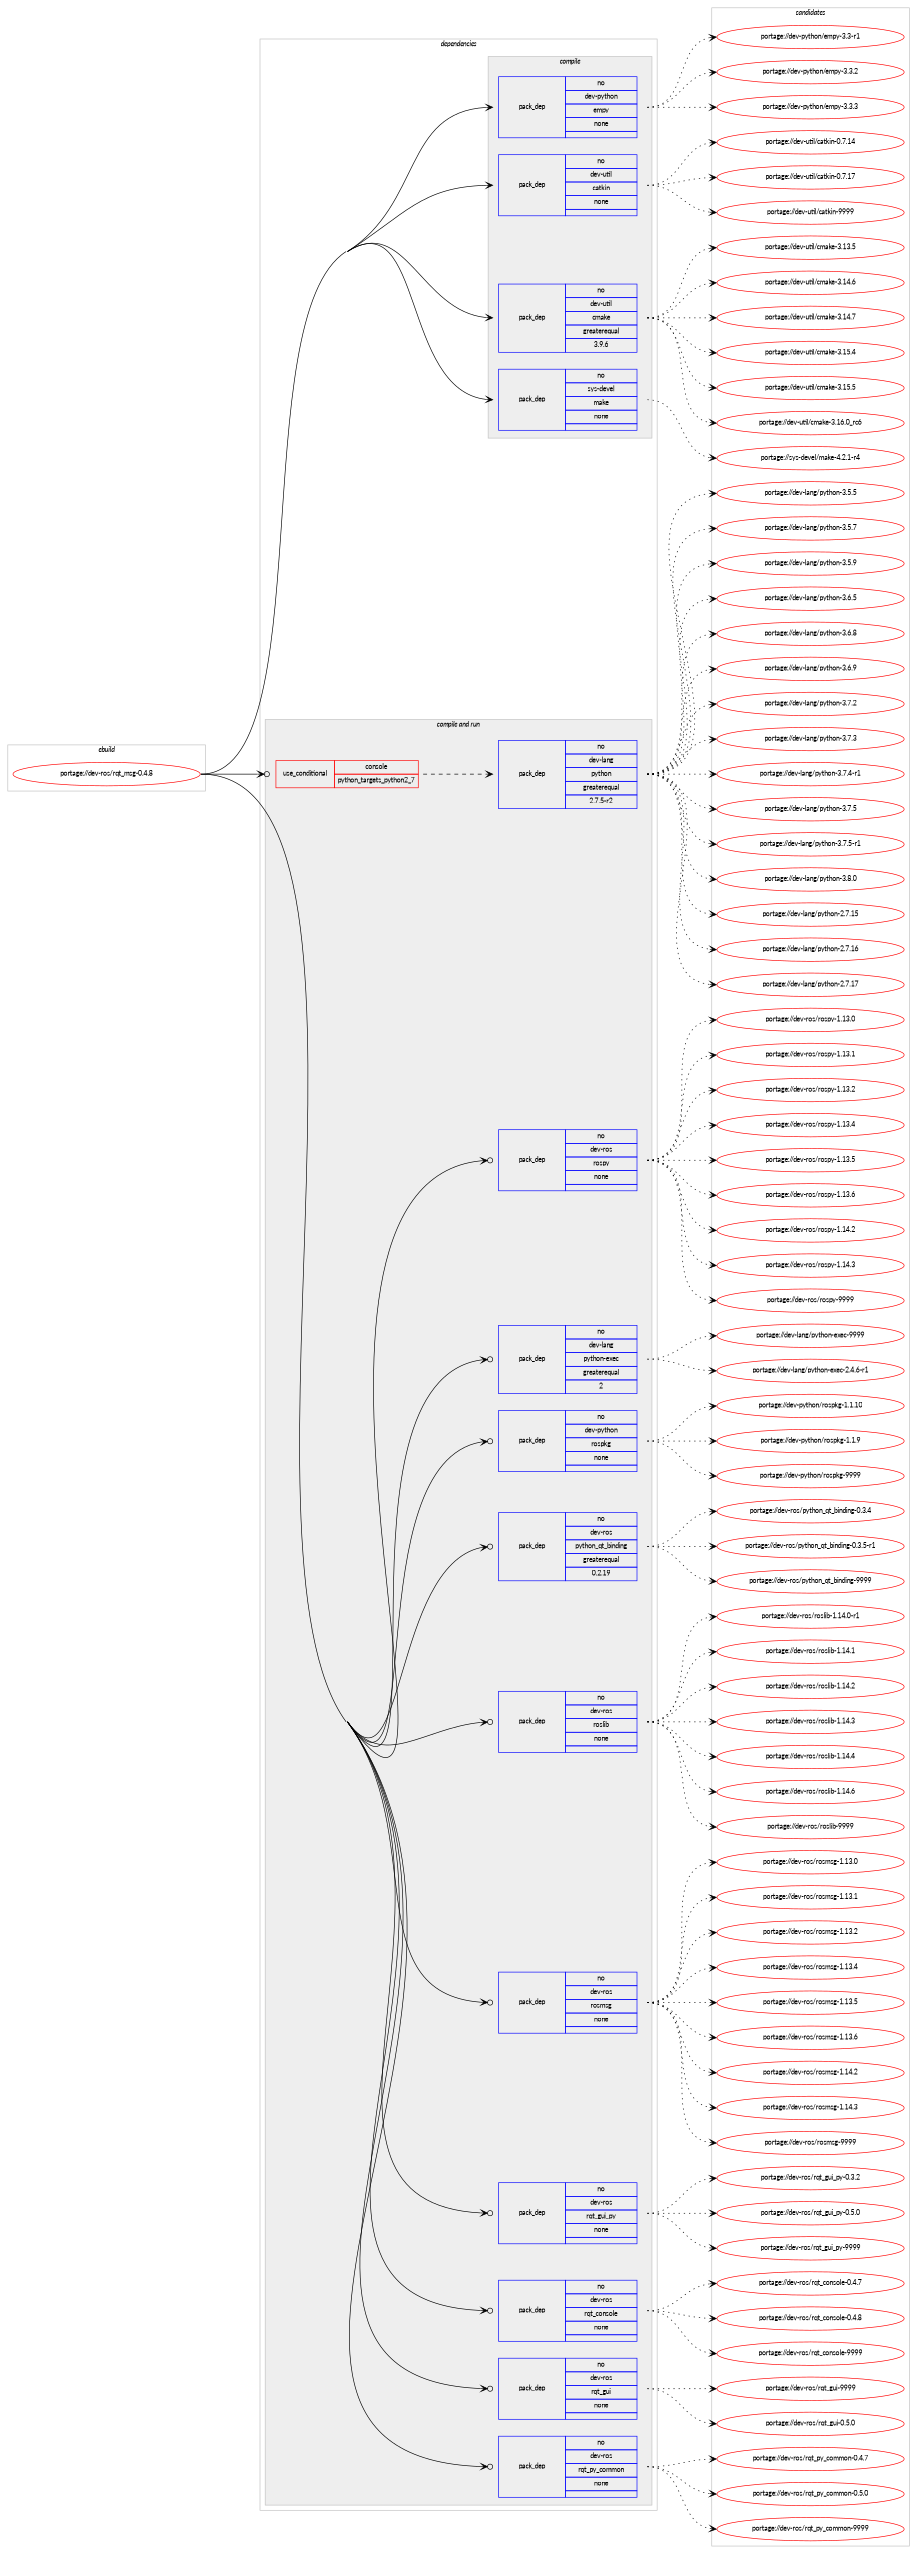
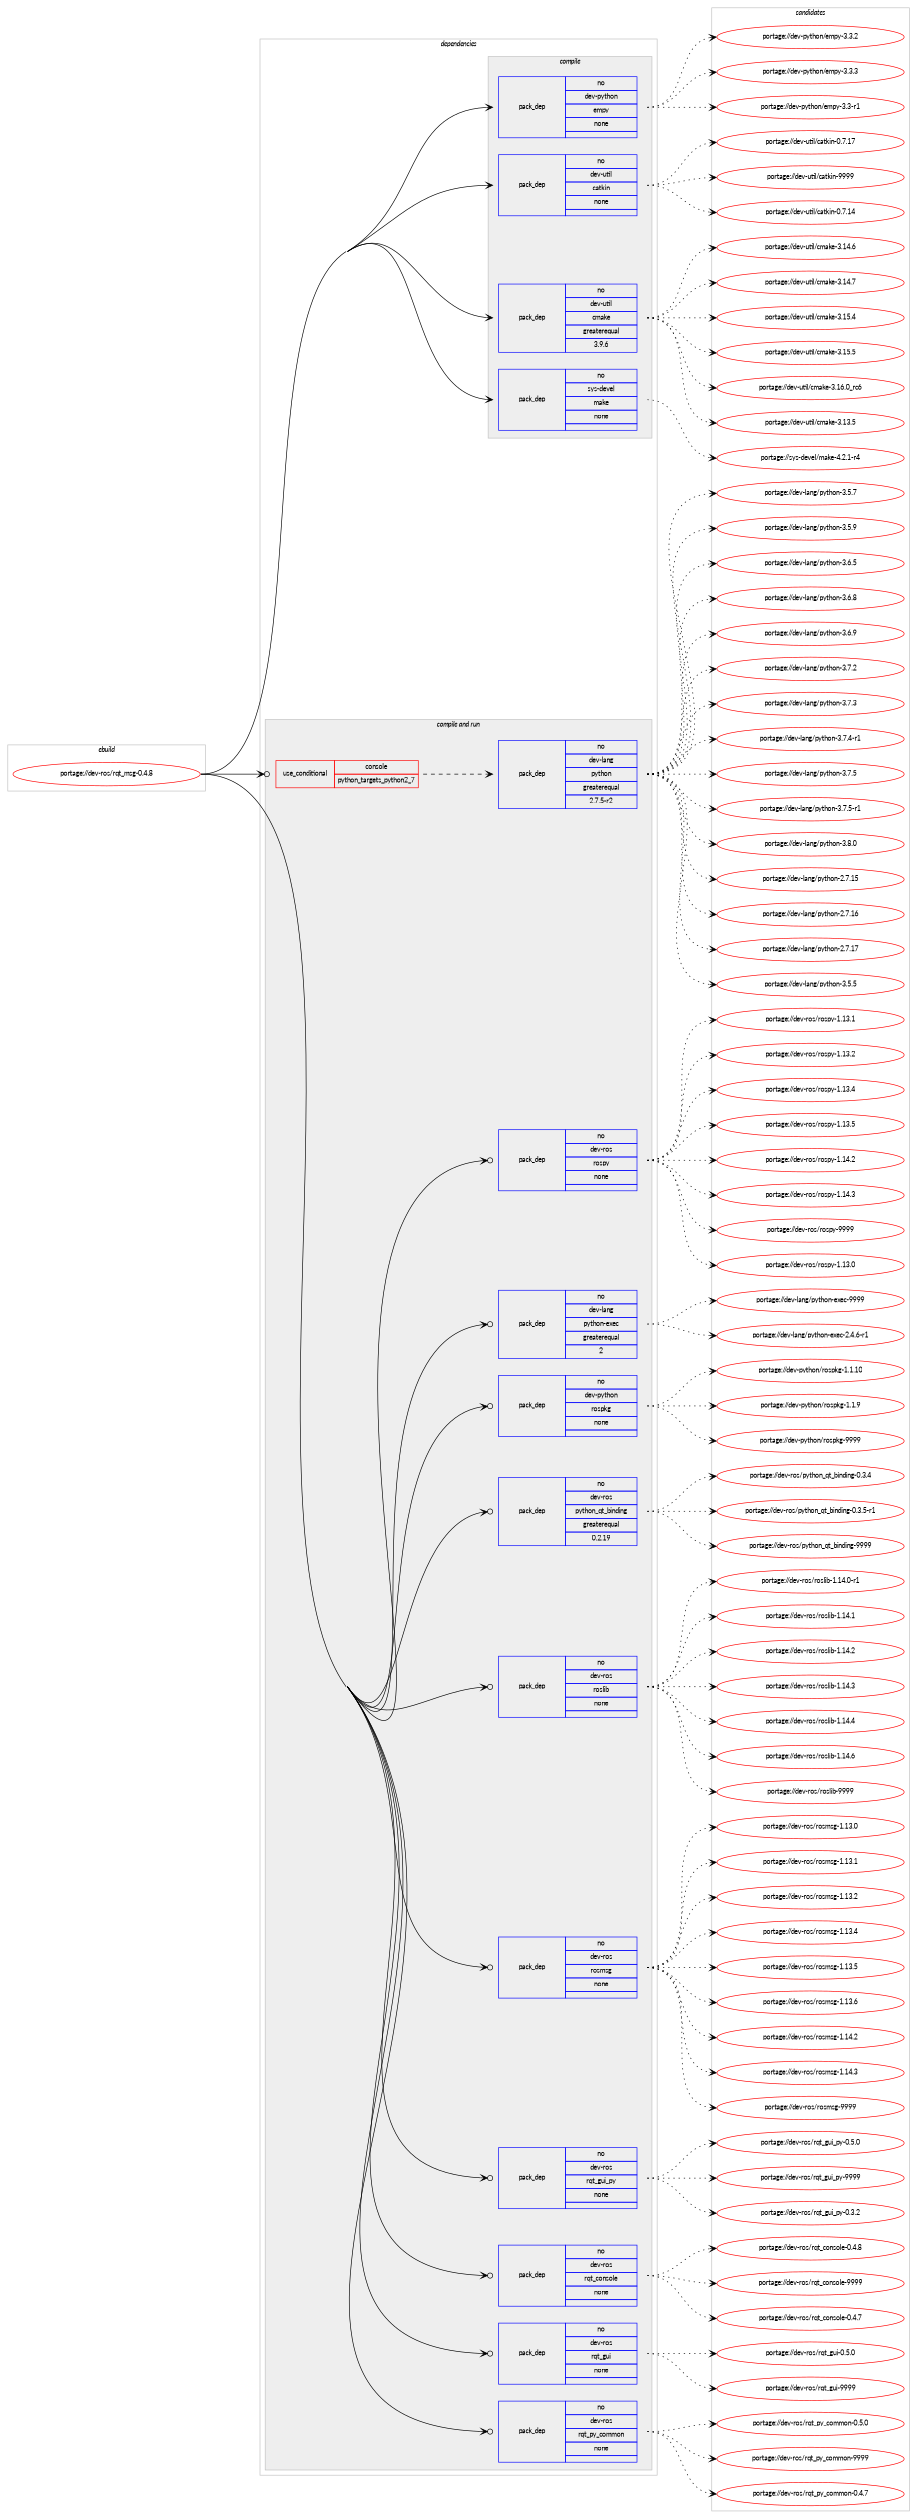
  digraph {
    compound=true
    concentrate=true
    fontname=Lato
    fontsize=10
    newrank=true
    rankdir=LR
    ranksep=1.5
    node [color=red fontname=Lato fontsize=10]
    edge [arrowhead=vee fontname=Lato headport=w style=dotted tailport=e weight=100]
    n1 [label="portage://dev-ros/rqt_msg-0.4.8" width=4]
    n2 [color=blue label=<<TABLE BORDER="0" CELLBORDER="1" CELLSPACING="0" CELLPADDING="4" WIDTH="220"><TR><TD ROWSPAN="6" CELLPADDING="30">pack_dep</TD></TR><TR><TD WIDTH="110">no</TD></TR><TR><TD>dev-python</TD></TR><TR><TD>empy</TD></TR><TR><TD>none</TD></TR><TR><TD></TD></TR></TABLE>> shape=none]
    n3 [color=blue label=<<TABLE BORDER="0" CELLBORDER="1" CELLSPACING="0" CELLPADDING="4" WIDTH="220"><TR><TD ROWSPAN="6" CELLPADDING="30">pack_dep</TD></TR><TR><TD WIDTH="110">no</TD></TR><TR><TD>dev-util</TD></TR><TR><TD>catkin</TD></TR><TR><TD>none</TD></TR><TR><TD></TD></TR></TABLE>> shape=none]
    n4 [color=blue label=<<TABLE BORDER="0" CELLBORDER="1" CELLSPACING="0" CELLPADDING="4" WIDTH="220"><TR><TD ROWSPAN="6" CELLPADDING="30">pack_dep</TD></TR><TR><TD WIDTH="110">no</TD></TR><TR><TD>dev-util</TD></TR><TR><TD>cmake</TD></TR><TR><TD>greaterequal</TD></TR><TR><TD>3.9.6</TD></TR></TABLE>> shape=none]
    n5 [color=blue label=<<TABLE BORDER="0" CELLBORDER="1" CELLSPACING="0" CELLPADDING="4" WIDTH="220"><TR><TD ROWSPAN="6" CELLPADDING="30">pack_dep</TD></TR><TR><TD WIDTH="110">no</TD></TR><TR><TD>sys-devel</TD></TR><TR><TD>make</TD></TR><TR><TD>none</TD></TR><TR><TD></TD></TR></TABLE>> shape=none]
    n6 [color=blue label=<<TABLE BORDER="0" CELLBORDER="1" CELLSPACING="0" CELLPADDING="4" WIDTH="220"><TR><TD ROWSPAN="6" CELLPADDING="30">pack_dep</TD></TR><TR><TD WIDTH="110">no</TD></TR><TR><TD>dev-lang</TD></TR><TR><TD>python</TD></TR><TR><TD>greaterequal</TD></TR><TR><TD>2.7.5-r2</TD></TR></TABLE>> shape=none]
    n7 [label=<<TABLE BORDER="0" CELLBORDER="1" CELLSPACING="0" CELLPADDING="4"><TR><TD ROWSPAN="3" CELLPADDING="10">use_conditional</TD></TR><TR><TD>console</TD></TR><TR><TD>python_targets_python2_7</TD></TR></TABLE>> shape=none]
    n8 [color=blue label=<<TABLE BORDER="0" CELLBORDER="1" CELLSPACING="0" CELLPADDING="4" WIDTH="220"><TR><TD ROWSPAN="6" CELLPADDING="30">pack_dep</TD></TR><TR><TD WIDTH="110">no</TD></TR><TR><TD>dev-ros</TD></TR><TR><TD>rospy</TD></TR><TR><TD>none</TD></TR><TR><TD></TD></TR></TABLE>> shape=none]
    n9 [color=blue label=<<TABLE BORDER="0" CELLBORDER="1" CELLSPACING="0" CELLPADDING="4" WIDTH="220"><TR><TD ROWSPAN="6" CELLPADDING="30">pack_dep</TD></TR><TR><TD WIDTH="110">no</TD></TR><TR><TD>dev-lang</TD></TR><TR><TD>python-exec</TD></TR><TR><TD>greaterequal</TD></TR><TR><TD>2</TD></TR></TABLE>> shape=none]
    n10 [color=blue label=<<TABLE BORDER="0" CELLBORDER="1" CELLSPACING="0" CELLPADDING="4" WIDTH="220"><TR><TD ROWSPAN="6" CELLPADDING="30">pack_dep</TD></TR><TR><TD WIDTH="110">no</TD></TR><TR><TD>dev-python</TD></TR><TR><TD>rospkg</TD></TR><TR><TD>none</TD></TR><TR><TD></TD></TR></TABLE>> shape=none]
    n11 [color=blue label=<<TABLE BORDER="0" CELLBORDER="1" CELLSPACING="0" CELLPADDING="4" WIDTH="220"><TR><TD ROWSPAN="6" CELLPADDING="30">pack_dep</TD></TR><TR><TD WIDTH="110">no</TD></TR><TR><TD>dev-ros</TD></TR><TR><TD>python_qt_binding</TD></TR><TR><TD>greaterequal</TD></TR><TR><TD>0.2.19</TD></TR></TABLE>> shape=none]
    n12 [color=blue label=<<TABLE BORDER="0" CELLBORDER="1" CELLSPACING="0" CELLPADDING="4" WIDTH="220"><TR><TD ROWSPAN="6" CELLPADDING="30">pack_dep</TD></TR><TR><TD WIDTH="110">no</TD></TR><TR><TD>dev-ros</TD></TR><TR><TD>roslib</TD></TR><TR><TD>none</TD></TR><TR><TD></TD></TR></TABLE>> shape=none]
    n13 [color=blue label=<<TABLE BORDER="0" CELLBORDER="1" CELLSPACING="0" CELLPADDING="4" WIDTH="220"><TR><TD ROWSPAN="6" CELLPADDING="30">pack_dep</TD></TR><TR><TD WIDTH="110">no</TD></TR><TR><TD>dev-ros</TD></TR><TR><TD>rosmsg</TD></TR><TR><TD>none</TD></TR><TR><TD></TD></TR></TABLE>> shape=none]
    n14 [color=blue label=<<TABLE BORDER="0" CELLBORDER="1" CELLSPACING="0" CELLPADDING="4" WIDTH="220"><TR><TD ROWSPAN="6" CELLPADDING="30">pack_dep</TD></TR><TR><TD WIDTH="110">no</TD></TR><TR><TD>dev-ros</TD></TR><TR><TD>rqt_gui_py</TD></TR><TR><TD>none</TD></TR><TR><TD></TD></TR></TABLE>> shape=none]
    n15 [color=blue label=<<TABLE BORDER="0" CELLBORDER="1" CELLSPACING="0" CELLPADDING="4" WIDTH="220"><TR><TD ROWSPAN="6" CELLPADDING="30">pack_dep</TD></TR><TR><TD WIDTH="110">no</TD></TR><TR><TD>dev-ros</TD></TR><TR><TD>rqt_console</TD></TR><TR><TD>none</TD></TR><TR><TD></TD></TR></TABLE>> shape=none]
    n16 [color=blue label=<<TABLE BORDER="0" CELLBORDER="1" CELLSPACING="0" CELLPADDING="4" WIDTH="220"><TR><TD ROWSPAN="6" CELLPADDING="30">pack_dep</TD></TR><TR><TD WIDTH="110">no</TD></TR><TR><TD>dev-ros</TD></TR><TR><TD>rqt_gui</TD></TR><TR><TD>none</TD></TR><TR><TD></TD></TR></TABLE>> shape=none]
    n17 [color=blue label=<<TABLE BORDER="0" CELLBORDER="1" CELLSPACING="0" CELLPADDING="4" WIDTH="220"><TR><TD ROWSPAN="6" CELLPADDING="30">pack_dep</TD></TR><TR><TD WIDTH="110">no</TD></TR><TR><TD>dev-ros</TD></TR><TR><TD>rqt_py_common</TD></TR><TR><TD>none</TD></TR><TR><TD></TD></TR></TABLE>> shape=none]
    n18 [label="portage://dev-python/empy-3.3-r1" width=4]
    n19 [label="portage://dev-python/empy-3.3.2" width=4]
    n20 [label="portage://dev-python/empy-3.3.3" width=4]
    n21 [label="portage://dev-util/catkin-0.7.14" width=4]
    n22 [label="portage://dev-util/catkin-0.7.17" width=4]
    n23 [label="portage://dev-util/catkin-9999" width=4]
    n24 [label="portage://dev-util/cmake-3.13.5" width=4]
    n25 [label="portage://dev-util/cmake-3.14.6" width=4]
    n26 [label="portage://dev-util/cmake-3.14.7" width=4]
    n27 [label="portage://dev-util/cmake-3.15.4" width=4]
    n28 [label="portage://dev-util/cmake-3.15.5" width=4]
    n29 [label="portage://dev-util/cmake-3.16.0_rc6" width=4]
    n30 [label="portage://sys-devel/make-4.2.1-r4" width=4]
    n31 [label="portage://dev-lang/python-2.7.15" width=4]
    n32 [label="portage://dev-lang/python-2.7.16" width=4]
    n33 [label="portage://dev-lang/python-2.7.17" width=4]
    n34 [label="portage://dev-lang/python-3.5.5" width=4]
    n35 [label="portage://dev-lang/python-3.5.7" width=4]
    n36 [label="portage://dev-lang/python-3.5.9" width=4]
    n37 [label="portage://dev-lang/python-3.6.5" width=4]
    n38 [label="portage://dev-lang/python-3.6.8" width=4]
    n39 [label="portage://dev-lang/python-3.6.9" width=4]
    n40 [label="portage://dev-lang/python-3.7.2" width=4]
    n41 [label="portage://dev-lang/python-3.7.3" width=4]
    n42 [label="portage://dev-lang/python-3.7.4-r1" width=4]
    n43 [label="portage://dev-lang/python-3.7.5" width=4]
    n44 [label="portage://dev-lang/python-3.7.5-r1" width=4]
    n45 [label="portage://dev-lang/python-3.8.0" width=4]
    n46 [label="portage://dev-lang/python-exec-2.4.6-r1" width=4]
    n47 [label="portage://dev-lang/python-exec-9999" width=4]
    n48 [label="portage://dev-python/rospkg-1.1.10" width=4]
    n49 [label="portage://dev-python/rospkg-1.1.9" width=4]
    n50 [label="portage://dev-python/rospkg-9999" width=4]
    n51 [label="portage://dev-ros/python_qt_binding-0.3.4" width=4]
    n52 [label="portage://dev-ros/python_qt_binding-0.3.5-r1" width=4]
    n53 [label="portage://dev-ros/python_qt_binding-9999" width=4]
    n54 [label="portage://dev-ros/roslib-1.14.0-r1" width=4]
    n55 [label="portage://dev-ros/roslib-1.14.1" width=4]
    n56 [label="portage://dev-ros/roslib-1.14.2" width=4]
    n57 [label="portage://dev-ros/roslib-1.14.3" width=4]
    n58 [label="portage://dev-ros/roslib-1.14.4" width=4]
    n59 [label="portage://dev-ros/roslib-1.14.6" width=4]
    n60 [label="portage://dev-ros/roslib-9999" width=4]
    n61 [label="portage://dev-ros/rosmsg-1.13.0" width=4]
    n62 [label="portage://dev-ros/rosmsg-1.13.1" width=4]
    n63 [label="portage://dev-ros/rosmsg-1.13.2" width=4]
    n64 [label="portage://dev-ros/rosmsg-1.13.4" width=4]
    n65 [label="portage://dev-ros/rosmsg-1.13.5" width=4]
    n66 [label="portage://dev-ros/rosmsg-1.13.6" width=4]
    n67 [label="portage://dev-ros/rosmsg-1.14.2" width=4]
    n68 [label="portage://dev-ros/rosmsg-1.14.3" width=4]
    n69 [label="portage://dev-ros/rosmsg-9999" width=4]
    n70 [label="portage://dev-ros/rospy-1.13.0" width=4]
    n71 [label="portage://dev-ros/rospy-1.13.1" width=4]
    n72 [label="portage://dev-ros/rospy-1.13.2" width=4]
    n73 [label="portage://dev-ros/rospy-1.13.4" width=4]
    n74 [label="portage://dev-ros/rospy-1.13.5" width=4]
-   n75 [label="portage://dev-ros/rospy-1.13.6" width=4]
    n76 [label="portage://dev-ros/rospy-1.14.2" width=4]
    n77 [label="portage://dev-ros/rospy-1.14.3" width=4]
    n78 [label="portage://dev-ros/rospy-9999" width=4]
    n79 [label="portage://dev-ros/rqt_console-0.4.7" width=4]
    n80 [label="portage://dev-ros/rqt_console-0.4.8" width=4]
    n81 [label="portage://dev-ros/rqt_console-9999" width=4]
    n82 [label="portage://dev-ros/rqt_gui-0.5.0" width=4]
    n83 [label="portage://dev-ros/rqt_gui-9999" width=4]
    n84 [label="portage://dev-ros/rqt_gui_py-0.3.2" width=4]
    n85 [label="portage://dev-ros/rqt_gui_py-0.5.0" width=4]
    n86 [label="portage://dev-ros/rqt_gui_py-9999" width=4]
    n87 [label="portage://dev-ros/rqt_py_common-0.4.7" width=4]
    n88 [label="portage://dev-ros/rqt_py_common-0.5.0" width=4]
    n89 [label="portage://dev-ros/rqt_py_common-9999" width=4]
    subgraph cluster_1 {
      color=gray
      label=<<i>ebuild</i>>
      rank=same
      n1
    }
    subgraph cluster_2 {
      color=gray
      label=<<i>dependencies</i>>
      subgraph cluster_3 {
        color=gray
        fillcolor="#eeeeee"
        label=<<i>compile</i>>
        style=filled
        subgraph sub_4 {
          color=gray
          fillcolor="#eeeeee"
          label=<<i>compile</i>>
          style=filled
          n2
        }
        subgraph sub_5 {
          color=gray
          fillcolor="#eeeeee"
          label=<<i>compile</i>>
          style=filled
          n3
        }
        subgraph sub_6 {
          color=gray
          fillcolor="#eeeeee"
          label=<<i>compile</i>>
          style=filled
          n4
        }
        subgraph sub_7 {
          color=gray
          fillcolor="#eeeeee"
          label=<<i>compile</i>>
          style=filled
          n5
        }
      }
      subgraph cluster_8 {
        color=gray
        fillcolor="#eeeeee"
        label=<<i>compile and run</i>>
        style=filled
        subgraph sub_9 {
          color=gray
          fillcolor="#eeeeee"
          label=<<i>compile and run</i>>
          style=filled
          n7
          subgraph sub_10 {
            color=gray
            fillcolor="#eeeeee"
            label=<<i>compile and run</i>>
            style=filled
            n6
          }
        }
        subgraph sub_11 {
          color=gray
          fillcolor="#eeeeee"
          label=<<i>compile and run</i>>
          style=filled
          n8
        }
        subgraph sub_12 {
          color=gray
          fillcolor="#eeeeee"
          label=<<i>compile and run</i>>
          style=filled
          n9
        }
        subgraph sub_13 {
          color=gray
          fillcolor="#eeeeee"
          label=<<i>compile and run</i>>
          style=filled
          n10
        }
        subgraph sub_14 {
          color=gray
          fillcolor="#eeeeee"
          label=<<i>compile and run</i>>
          style=filled
          n11
        }
        subgraph sub_15 {
          color=gray
          fillcolor="#eeeeee"
          label=<<i>compile and run</i>>
          style=filled
          n12
        }
        subgraph sub_16 {
          color=gray
          fillcolor="#eeeeee"
          label=<<i>compile and run</i>>
          style=filled
          n13
        }
        subgraph sub_17 {
          color=gray
          fillcolor="#eeeeee"
          label=<<i>compile and run</i>>
          style=filled
          n14
        }
        subgraph sub_18 {
          color=gray
          fillcolor="#eeeeee"
          label=<<i>compile and run</i>>
          style=filled
          n15
        }
        subgraph sub_19 {
          color=gray
          fillcolor="#eeeeee"
          label=<<i>compile and run</i>>
          style=filled
          n16
        }
        subgraph sub_20 {
          color=gray
          fillcolor="#eeeeee"
          label=<<i>compile and run</i>>
          style=filled
          n17
        }
      }
      subgraph cluster_21 {
        color=gray
        fillcolor="#eeeeee"
        label=<<i>run</i>>
        style=filled
      }
    }
    subgraph cluster_22 {
      color=gray
      label=<<i>candidates</i>>
      rank=same
      subgraph sub_23 {
        color=black
        label=<<i>candidates</i>>
        nodesep=1
        rank=same
        n18
        n19
        n20
      }
      subgraph sub_24 {
        color=black
        label=<<i>candidates</i>>
        nodesep=1
        rank=same
        n21
        n22
        n23
      }
      subgraph sub_25 {
        color=black
        label=<<i>candidates</i>>
        nodesep=1
        rank=same
        n24
        n25
        n26
        n27
        n28
        n29
      }
      subgraph sub_26 {
        color=black
        label=<<i>candidates</i>>
        nodesep=1
        rank=same
        n30
      }
      subgraph sub_27 {
        color=black
        label=<<i>candidates</i>>
        nodesep=1
        rank=same
        n31
        n32
        n33
        n34
        n35
        n36
        n37
        n38
        n39
        n40
        n41
        n42
        n43
        n44
        n45
      }
      subgraph sub_28 {
        color=black
        label=<<i>candidates</i>>
        nodesep=1
        rank=same
        n46
        n47
      }
      subgraph sub_29 {
        color=black
        label=<<i>candidates</i>>
        nodesep=1
        rank=same
        n48
        n49
        n50
      }
      subgraph sub_30 {
        color=black
        label=<<i>candidates</i>>
        nodesep=1
        rank=same
        n51
        n52
        n53
      }
      subgraph sub_31 {
        color=black
        label=<<i>candidates</i>>
        nodesep=1
        rank=same
        n54
        n55
        n56
        n57
        n58
        n59
        n60
      }
      subgraph sub_32 {
        color=black
        label=<<i>candidates</i>>
        nodesep=1
        rank=same
        n61
        n62
        n63
        n64
        n65
        n66
        n67
        n68
        n69
      }
      subgraph sub_33 {
        color=black
        label=<<i>candidates</i>>
        nodesep=1
        rank=same
        n70
        n71
        n72
        n73
        n74
-       n75
        n76
        n77
        n78
      }
      subgraph sub_34 {
        color=black
        label=<<i>candidates</i>>
        nodesep=1
        rank=same
        n79
        n80
        n81
      }
      subgraph sub_35 {
        color=black
        label=<<i>candidates</i>>
        nodesep=1
        rank=same
        n82
        n83
      }
      subgraph sub_36 {
        color=black
        label=<<i>candidates</i>>
        nodesep=1
        rank=same
        n84
        n85
        n86
      }
      subgraph sub_37 {
        color=black
        label=<<i>candidates</i>>
        nodesep=1
        rank=same
        n87
        n88
        n89
      }
    }
    n1 -> n2 [style=solid weight=20]
    n1 -> n3 [style=solid weight=20]
    n1 -> n4 [style=solid weight=20]
    n1 -> n5 [style=solid weight=20]
    n1 -> n7 [arrowhead=odotvee style=solid weight=20]
    n1 -> n8 [arrowhead=odotvee style=solid weight=20]
    n1 -> n9 [arrowhead=odotvee style=solid weight=20]
    n1 -> n10 [arrowhead=odotvee style=solid weight=20]
    n1 -> n11 [arrowhead=odotvee style=solid weight=20]
    n1 -> n12 [arrowhead=odotvee style=solid weight=20]
    n1 -> n13 [arrowhead=odotvee style=solid weight=20]
    n1 -> n14 [arrowhead=odotvee style=solid weight=20]
    n1 -> n15 [arrowhead=odotvee style=solid weight=20]
    n1 -> n16 [arrowhead=odotvee style=solid weight=20]
    n1 -> n17 [arrowhead=odotvee style=solid weight=20]
    n2 -> n18
    n2 -> n19
    n2 -> n20
    n3 -> n21
    n3 -> n22
    n3 -> n23
    n4 -> n24
    n4 -> n25
    n4 -> n26
    n4 -> n27
    n4 -> n28
    n4 -> n29
    n5 -> n30
    n6 -> n31
    n6 -> n32
    n6 -> n33
    n6 -> n34
    n6 -> n35
    n6 -> n36
    n6 -> n37
    n6 -> n38
    n6 -> n39
    n6 -> n40
    n6 -> n41
    n6 -> n42
    n6 -> n43
    n6 -> n44
    n6 -> n45
    n7 -> n6 [style=dashed weight=20]
    n8 -> n70
    n8 -> n71
    n8 -> n72
    n8 -> n73
    n8 -> n74
-   n8 -> n75
    n8 -> n76
    n8 -> n77
    n8 -> n78
    n9 -> n46
    n9 -> n47
    n10 -> n48
    n10 -> n49
    n10 -> n50
    n11 -> n51
    n11 -> n52
    n11 -> n53
    n12 -> n54
    n12 -> n55
    n12 -> n56
    n12 -> n57
    n12 -> n58
    n12 -> n59
    n12 -> n60
    n13 -> n61
    n13 -> n62
    n13 -> n63
    n13 -> n64
    n13 -> n65
    n13 -> n66
    n13 -> n67
    n13 -> n68
    n13 -> n69
    n14 -> n84
    n14 -> n85
    n14 -> n86
    n15 -> n79
    n15 -> n80
    n15 -> n81
    n16 -> n82
    n16 -> n83
    n17 -> n87
    n17 -> n88
    n17 -> n89
  }
